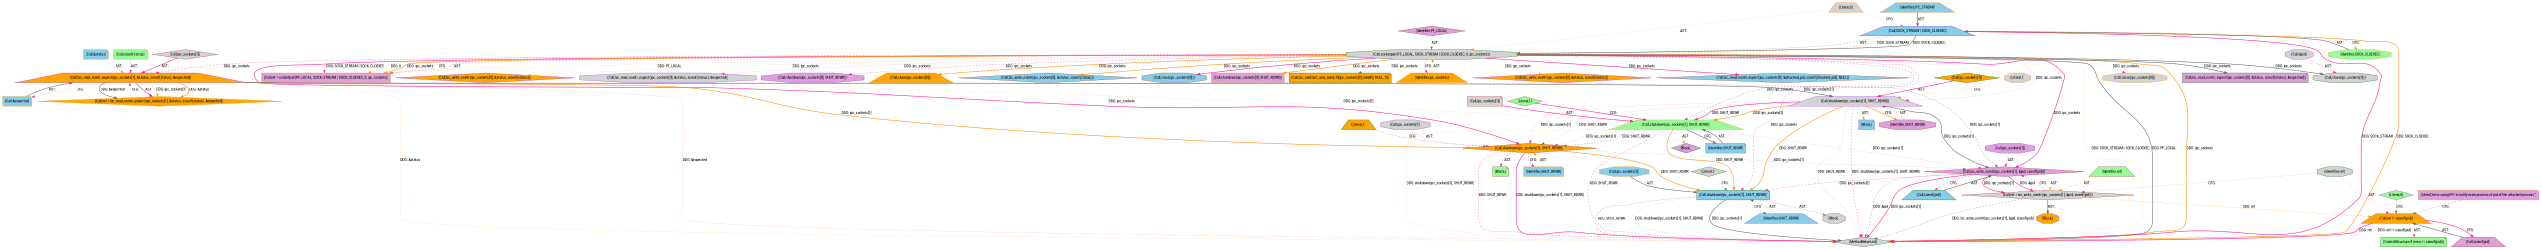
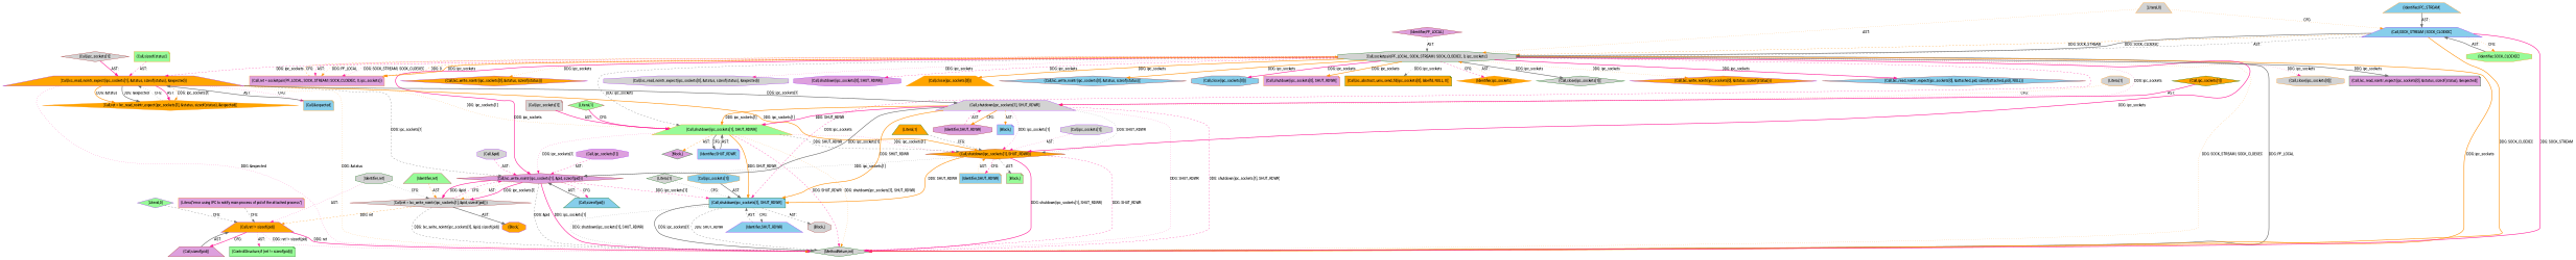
  digraph {
    fontname="Roboto Condensed"
    node [color=darkorange fillcolor=lightgrey fontname="Roboto Condensed" shape=diamond style=filled]
    edge [color=deeppink fontname="Roboto Condensed" style=bold]
    n1 [color=brown fillcolor=plum label="(Call,lxc_write_nointr(ipc_sockets[1], &pid, sizeof(pid)))"]
    n2 [color=brown label="(Call,ret = lxc_write_nointr(ipc_sockets[1], &pid, sizeof(pid)))"]
    n3 [color=darkgreen fillcolor=skyblue label="(Call,shutdown(ipc_sockets[1], SHUT_RDWR))" shape=note]
    n4 [color=darkgreen fillcolor=skyblue label="(Call,sizeof(pid))" shape=trapezium]
    n5 [color=darkgreen label="(MethodReturn,int)"]
    n6 [color=purple fillcolor=orange label="(Call,ret != sizeof(pid))" shape=trapezium]
    n7 [color=purple fillcolor=orange label="(Block,)" shape=octagon]
    n8 [color=purple fillcolor=skyblue label="(Identifier,SHUT_RDWR)" shape=trapezium]
    n9 [color=brown label="(Block,)" shape=octagon]
    n10 [color=darkgreen label="(Call,socketpair(PF_LOCAL, SOCK_STREAM | SOCK_CLOEXEC, 0, ipc_sockets))" shape=octagon]
    n11 [color=purple fillcolor=orange label="(Call,lxc_read_nointr_expect(ipc_sockets[1], &status, sizeof(status), &expected))" shape=trapezium]
    n12 [color=brown fillcolor=orange label="(Call,shutdown(ipc_sockets[1], SHUT_RDWR))"]
    n13 [fillcolor=palegreen label="(Call,shutdown(ipc_sockets[1], SHUT_RDWR))" shape=trapezium]
    n14 [color=purple label="(Call,shutdown(ipc_sockets[1], SHUT_RDWR))" shape=trapezium]
    n15 [label="(Call,close(ipc_sockets[0]))" shape=octagon]
    n16 [color=darkgreen fillcolor=plum label="(Call,lxc_read_nointr_expect(ipc_sockets[0], &status, sizeof(status), &expected))" shape=note]
    n17 [fillcolor=plum label="(Call,ret = socketpair(PF_LOCAL, SOCK_STREAM | SOCK_CLOEXEC, 0, ipc_sockets))" shape=note]
    n18 [color=purple fillcolor=orange label="(Call,lxc_write_nointr(ipc_sockets[0], &status, sizeof(status)))"]
    n19 [color=purple label="(Call,lxc_read_nointr_expect(ipc_sockets[0], &status, sizeof(status), &expected))" shape=octagon]
    n20 [color=purple fillcolor=plum label="(Call,shutdown(ipc_sockets[0], SHUT_RDWR))" shape=octagon]
    n21 [fillcolor=orange label="(Call,close(ipc_sockets[0]))" shape=trapezium]
    n22 [color=brown fillcolor=skyblue label="(Call,lxc_write_nointr(ipc_sockets[0], &status, sizeof(status)))"]
    n23 [color=brown fillcolor=skyblue label="(Call,close(ipc_sockets[0]))" shape=octagon]
    n24 [fillcolor=plum label="(Call,shutdown(ipc_sockets[0], SHUT_RDWR))" shape=note]
    n25 [color=darkgreen fillcolor=orange label="(Call,lxc_abstract_unix_send_fd(ipc_sockets[0], labelfd, NULL, 0))" shape=note]
-   n26 [fillcolor=orange label="(Identifier,ipc_sockets)" shape=trapezium]
-   n27 [color=darkgreen label="(Call,close(ipc_sockets[1]))" shape=octagon]
+   n26 [fillcolor=orange label="(Identifier,ipc_sockets)"]
+   n27 [color=darkgreen label="(Call,close(ipc_sockets[1]))"]
    n28 [color=purple fillcolor=orange label="(Call,lxc_write_nointr(ipc_sockets[0], &status, sizeof(status)))"]
    n29 [color=brown fillcolor=skyblue label="(Call,lxc_read_nointr_expect(ipc_sockets[0], &attached_pid, sizeof(attached_pid), NULL))"]
    n30 [fillcolor=skyblue label="(Call,&expected)" shape=note]
    n31 [fillcolor=orange label="(Call,ret = lxc_read_nointr_expect(ipc_sockets[1], &status, sizeof(status), &expected))"]
    n32 [fillcolor=skyblue label="(Identifier,SHUT_RDWR)" shape=note]
    n33 [color=brown fillcolor=palegreen label="(Block,)" shape=note]
    n34 [color=darkgreen fillcolor=plum label="(Block,)"]
    n35 [color=purple fillcolor=skyblue label="(Identifier,SHUT_RDWR)" shape=note]
    n36 [color=purple fillcolor=skyblue label="(Block,)" shape=note]
    n37 [color=brown fillcolor=plum label="(Identifier,SHUT_RDWR)" shape=octagon]
    n38 [color=purple fillcolor=skyblue label="(Call,SOCK_STREAM | SOCK_CLOEXEC)" shape=trapezium]
    n39 [fillcolor=palegreen label="(Identifier,SOCK_CLOEXEC)" shape=octagon]
-   n40 [color=darkgreen fillcolor=palegreen label="(ControlStructure,if (error != sizeof(pid)))" shape=note]
+   n40 [color=darkgreen fillcolor=palegreen label="(ControlStructure,if (ret != sizeof(pid)))" shape=note]
    n41 [color=brown fillcolor=plum label="(Call,sizeof(pid))" shape=trapezium]
    n42 [color=brown fillcolor=palegreen label="(Identifier,ret)" shape=trapezium]
    n43 [color=brown label="(Call,ipc_sockets[1])" shape=note]
    n44 [label="(Literal,1)" shape=octagon]
    n45 [fillcolor=skyblue label="(Call,ipc_sockets[1])" shape=octagon]
    n46 [color=brown fillcolor=palegreen label="(Literal,1)"]
    n47 [color=purple label="(Call,ipc_sockets[1])" shape=octagon]
    n48 [color=purple label="(Call,&pid)" shape=octagon]
    n49 [fillcolor=palegreen label="(Call,sizeof(status))" shape=note]
    n50 [color=purple fillcolor=palegreen label="(Literal,0)"]
    n51 [fillcolor=plum label="(Literal,\"error using IPC to notify main process of pid of the attached process\")" shape=note]
    n52 [color=darkgreen label="(Literal,1)"]
    n53 [color=brown label="(Call,ipc_sockets[1])"]
    n54 [color=darkgreen label="(Identifier,ret)" shape=octagon]
    n55 [label="(Literal,0)" shape=trapezium]
    n56 [color=darkgreen fillcolor=orange label="(Call,ipc_sockets[1])"]
    n57 [fillcolor=skyblue label="(Identifier,IPC_STREAM)" shape=trapezium]
-   n58 [fillcolor=skyblue label="(Call,&status)" shape=note]
    n59 [color=brown fillcolor=plum label="(Identifier,PF_LOCAL)"]
    n60 [color=purple fillcolor=plum label="(Call,ipc_sockets[1])" shape=octagon]
    n61 [color=darkgreen fillcolor=orange label="(Literal,1)" shape=trapezium]
    n1 -> n2 [color=darkorange label="AST: " style=dotted]
    n1 -> n2 [label="DDG: ipc_sockets[1]"]
    n1 -> n2 [label="DDG: &pid"]
    n1 -> n3 [label="DDG: ipc_sockets[1]" style=dashed]
    n1 -> n4 [label="CFG: " style=dashed]
    n1 -> n5 [color=gray40 label="DDG: &pid" style=dashed]
    n1 -> n5 [label="DDG: ipc_sockets[1]"]
    n2 -> n1 [label="CFG: " style=dashed]
    n2 -> n5 [color=gray40 label="DDG: lxc_write_nointr(ipc_sockets[1], &pid, sizeof(pid))" style=dashed]
    n2 -> n6 [color=darkorange label="DDG: ret" style=dashed]
    n2 -> n7 [color=gray40 label="AST: "]
    n3 -> n5 [color=gray40 label="DDG: SHUT_RDWR" style=dashed]
    n3 -> n5 [color=gray40 label="DDG: shutdown(ipc_sockets[1], SHUT_RDWR)" style=dotted]
    n3 -> n5 [color=gray40 label="DDG: ipc_sockets[1]"]
    n3 -> n8 [color=gray40 label="CFG: " style=dotted]
    n3 -> n9 [color=gray40 label="AST: " style=dashed]
    n4 -> n1 [color=gray40 label="AST: "]
    n6 -> n5 [label="DDG: ret != sizeof(pid)" style=dotted]
    n6 -> n5 [label="DDG: ret"]
    n6 -> n40 [label="AST: " style=dotted]
    n6 -> n41 [label="CFG: "]
    n8 -> n3 [color=gray40 label="AST: " style=dashed]
    n10 -> n1 [label="DDG: ipc_sockets"]
    n10 -> n3 [label="DDG: ipc_sockets" style=dashed]
    n10 -> n5 [color=gray40 label="DDG: PF_LOCAL"]
    n10 -> n5 [color=darkorange label="DDG: ipc_sockets"]
    n10 -> n5 [color=darkorange label="DDG: SOCK_STREAM | SOCK_CLOEXEC" style=dotted]
    n10 -> n11 [label="DDG: ipc_sockets" style=dashed]
    n10 -> n12 [label="DDG: ipc_sockets"]
    n10 -> n13 [color=gray40 label="DDG: ipc_sockets" style=dashed]
    n10 -> n14 [label="DDG: ipc_sockets" style=dotted]
    n10 -> n15 [label="DDG: ipc_sockets" style=dotted]
    n10 -> n16 [color=gray40 label="DDG: ipc_sockets"]
    n10 -> n17 [label="AST: " style=dashed]
    n10 -> n17 [color=darkorange label="DDG: PF_LOCAL" style=dotted]
    n10 -> n17 [label="DDG: SOCK_STREAM | SOCK_CLOEXEC" style=dotted]
    n10 -> n17 [color=darkorange label="DDG: 0" style=dashed]
    n10 -> n17 [color=darkorange label="DDG: ipc_sockets"]
    n10 -> n18 [color=darkorange label="DDG: ipc_sockets" style=dotted]
    n10 -> n19 [label="DDG: ipc_sockets" style=dotted]
    n10 -> n20 [label="DDG: ipc_sockets" style=dashed]
    n10 -> n21 [color=darkorange label="DDG: ipc_sockets"]
    n10 -> n22 [color=darkorange label="DDG: ipc_sockets"]
    n10 -> n23 [label="DDG: ipc_sockets"]
    n10 -> n24 [color=darkorange label="DDG: ipc_sockets"]
    n10 -> n25 [color=gray40 label="DDG: ipc_sockets" style=dotted]
    n10 -> n26 [label="CFG: " style=dashed]
    n10 -> n27 [color=gray40 label="DDG: ipc_sockets"]
    n10 -> n28 [color=darkorange label="DDG: ipc_sockets" style=dotted]
    n10 -> n29 [label="DDG: ipc_sockets"]
    n11 -> n1 [color=gray40 label="DDG: ipc_sockets[1]" style=dashed]
    n11 -> n5 [label="DDG: &expected" style=dotted]
    n11 -> n5 [color=darkorange label="DDG: &status" style=dotted]
    n11 -> n12 [color=darkorange label="DDG: ipc_sockets[1]"]
    n11 -> n13 [color=darkorange label="DDG: ipc_sockets[1]" style=dotted]
    n11 -> n14 [color=gray40 label="DDG: ipc_sockets[1]"]
    n11 -> n30 [label="CFG: " style=dotted]
    n11 -> n31 [label="AST: "]
    n11 -> n31 [color=darkorange label="DDG: ipc_sockets[1]" style=dashed]
    n11 -> n31 [color=darkorange label="DDG: &status"]
    n11 -> n31 [color=gray40 label="DDG: &expected"]
    n12 -> n1 [color=gray40 label="DDG: ipc_sockets[1]" style=dotted]
    n12 -> n3 [color=darkorange label="DDG: SHUT_RDWR"]
    n12 -> n5 [label="DDG: shutdown(ipc_sockets[1], SHUT_RDWR)"]
    n12 -> n5 [label="DDG: SHUT_RDWR" style=dashed]
    n12 -> n32 [label="CFG: " style=dashed]
    n12 -> n33 [color=gray40 label="AST: " style=dashed]
    n13 -> n1 [label="DDG: ipc_sockets[1]" style=dotted]
    n13 -> n3 [color=darkorange label="DDG: SHUT_RDWR"]
    n13 -> n5 [label="DDG: SHUT_RDWR" style=dashed]
    n13 -> n5 [color=darkorange label="DDG: shutdown(ipc_sockets[1], SHUT_RDWR)" style=dotted]
    n13 -> n12 [label="DDG: ipc_sockets[1]" style=dotted]
    n13 -> n12 [color=gray40 label="DDG: SHUT_RDWR" style=dashed]
    n13 -> n34 [color=darkorange label="AST: " style=dashed]
    n13 -> n35 [color=gray40 label="CFG: "]
    n14 -> n1 [color=gray40 label="DDG: ipc_sockets[1]"]
    n14 -> n3 [color=darkorange label="DDG: SHUT_RDWR"]
    n14 -> n5 [label="DDG: SHUT_RDWR" style=dotted]
    n14 -> n5 [label="DDG: shutdown(ipc_sockets[1], SHUT_RDWR)" style=dashed]
    n14 -> n12 [label="DDG: ipc_sockets[1]" style=dotted]
    n14 -> n12 [color=gray40 label="DDG: SHUT_RDWR" style=dotted]
    n14 -> n13 [color=darkorange label="DDG: ipc_sockets[1]"]
    n14 -> n13 [label="DDG: SHUT_RDWR"]
    n14 -> n36 [color=darkorange label="AST: " style=dashed]
    n14 -> n37 [color=darkorange label="CFG: "]
    n17 -> n10 [color=darkorange label="CFG: " style=dashed]
    n26 -> n10 [color=darkorange label="AST: " style=dotted]
    n30 -> n11 [color=gray40 label="AST: "]
    n31 -> n11 [color=gray40 label="CFG: " style=dotted]
    n32 -> n12 [color=darkorange label="AST: " style=dotted]
    n35 -> n13 [color=gray40 label="AST: "]
    n37 -> n14 [label="AST: " style=dashed]
    n38 -> n5 [color=darkorange label="DDG: SOCK_CLOEXEC"]
    n38 -> n5 [label="DDG: SOCK_STREAM"]
    n38 -> n10 [color=gray40 label="AST: " style=dashed]
    n38 -> n10 [color=darkorange label="DDG: SOCK_STREAM" style=dashed]
    n38 -> n10 [color=gray40 label="DDG: SOCK_CLOEXEC"]
-   n38 -> n39 [color=darkorange label="CFG: " style=dashed]
+   n38 -> n39 [color=darkorange label="CFG: " style=dotted]
    n39 -> n38 [color=gray40 label="AST: "]
    n41 -> n6 [color=gray40 label="AST: "]
    n42 -> n2 [color=darkorange label="AST: " style=dashed]
    n43 -> n13 [label="AST: "]
    n44 -> n14 [color=darkorange label="CFG: " style=dotted]
    n45 -> n3 [color=gray40 label="AST: "]
    n46 -> n13 [label="CFG: "]
    n47 -> n12 [label="AST: " style=dotted]
-   n48 -> n27 [label="AST: " style=dashed]
+   n48 -> n1 [label="AST: " style=dashed]
    n49 -> n11 [label="AST: " style=dashed]
    n50 -> n6 [color=gray40 label="CFG: " style=dashed]
    n51 -> n6 [color=gray40 label="CFG: " style=dashed]
    n52 -> n3 [color=gray40 label="CFG: " style=dotted]
    n53 -> n11 [label="AST: "]
    n54 -> n2 [color=gray40 label="CFG: " style=dotted]
    n54 -> n6 [label="AST: " style=dotted]
    n55 -> n10 [color=darkorange label="AST: " style=dotted]
    n55 -> n38 [color=darkorange label="CFG: " style=dotted]
    n56 -> n14 [label="AST: "]
-   n57 -> n38 [label="AST: "]
-   n58 -> n11 [color=darkorange label="AST: " style=dashed]
+   n57 -> n38 [color=gray40 label="AST: "]
    n59 -> n10 [color=gray40 label="AST: " style=dotted]
    n60 -> n1 [label="AST: " style=dashed]
    n61 -> n12 [color=gray40 label="CFG: " style=dashed]
  }
